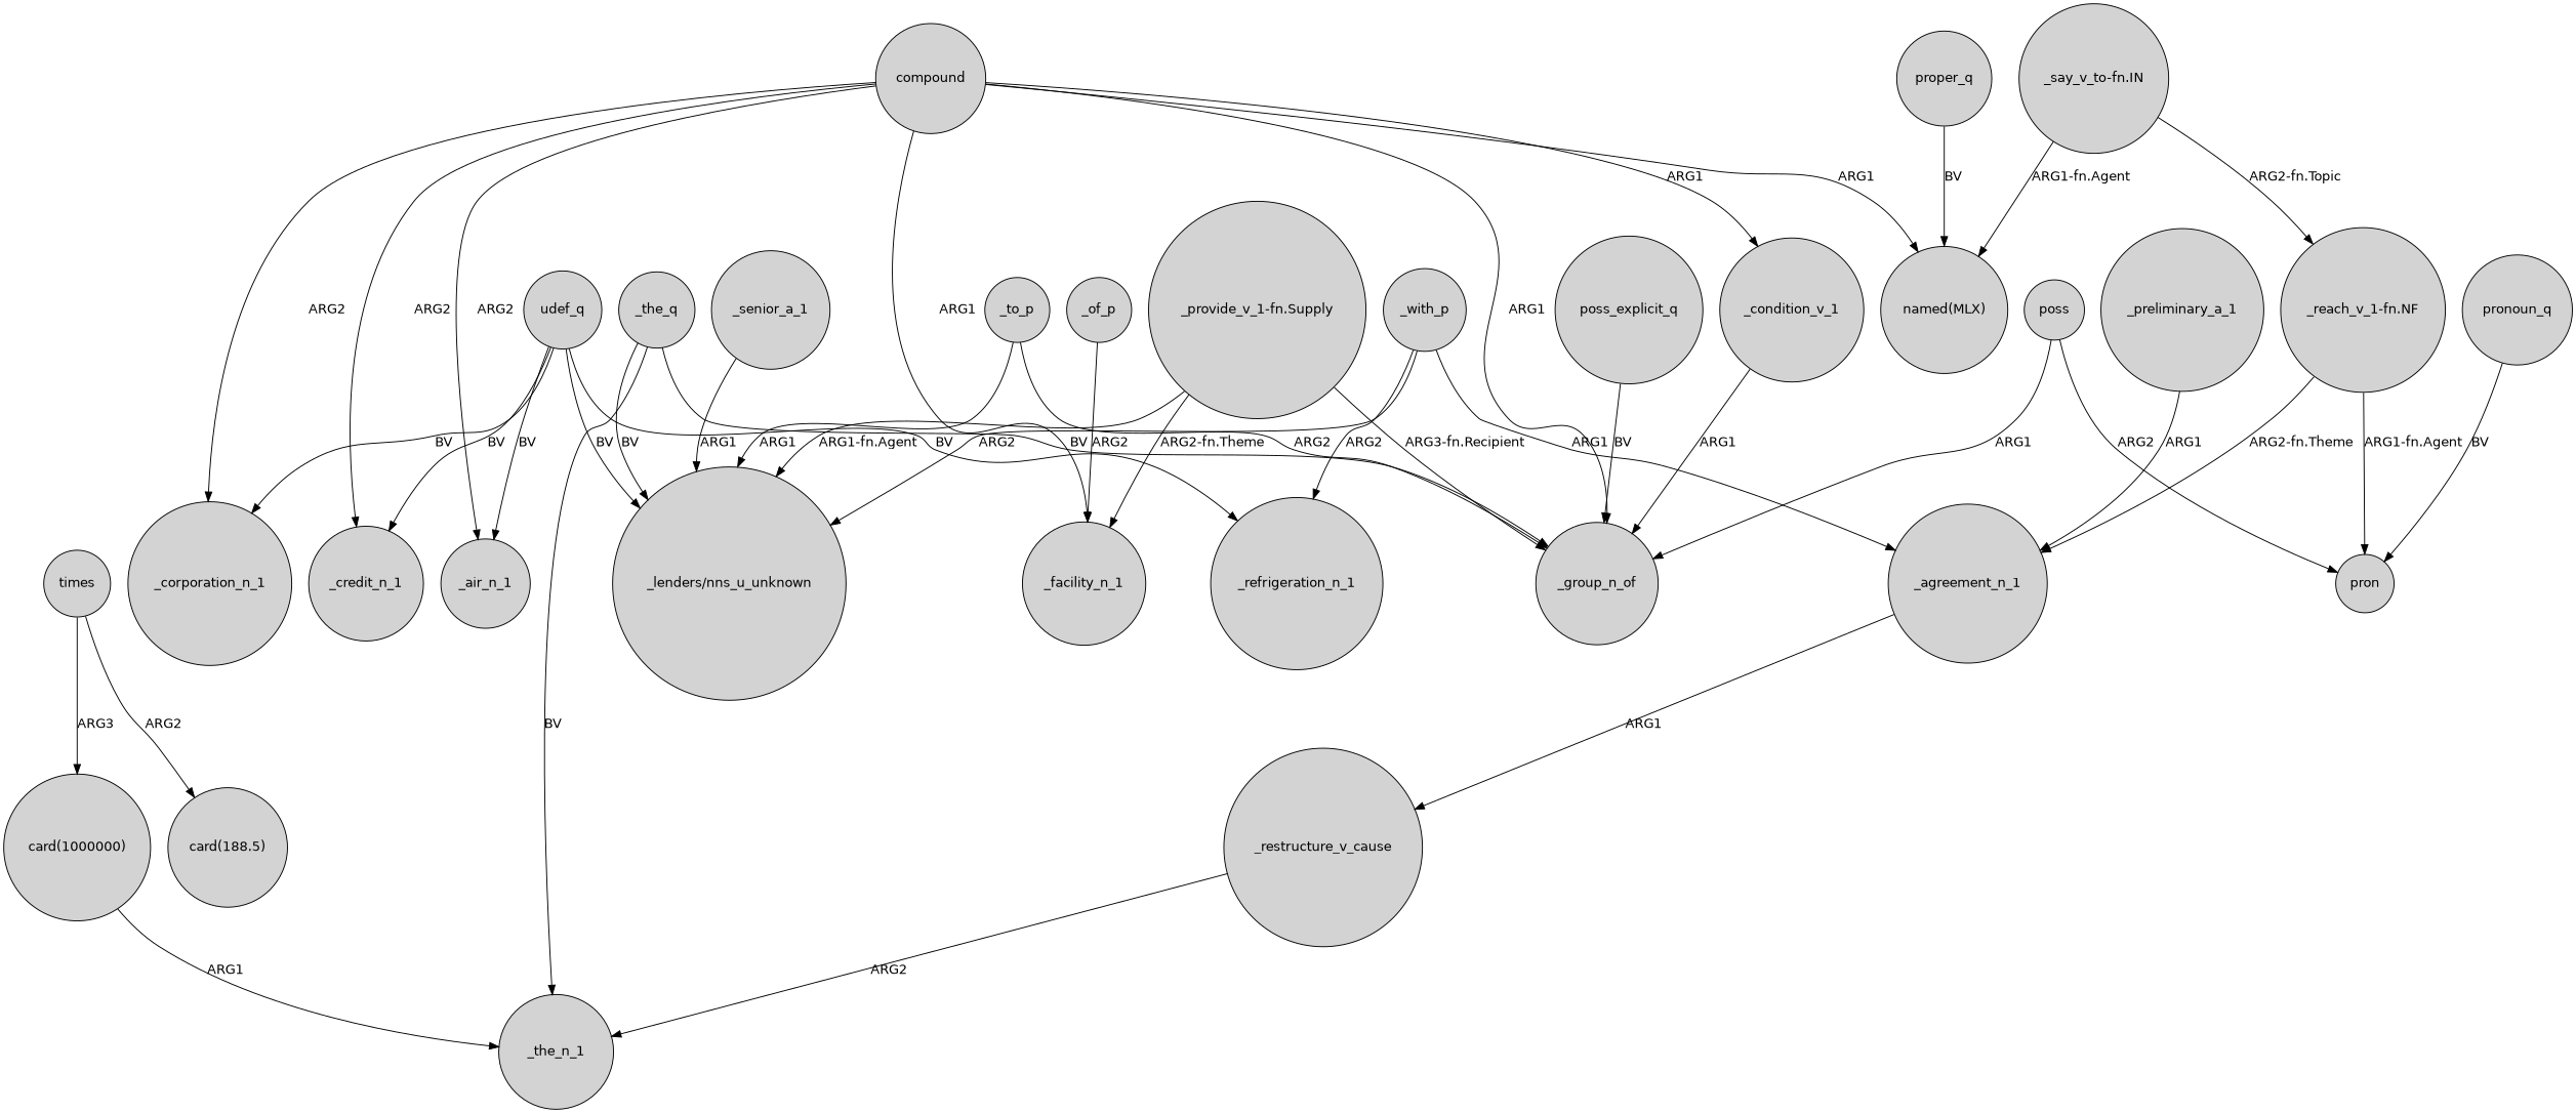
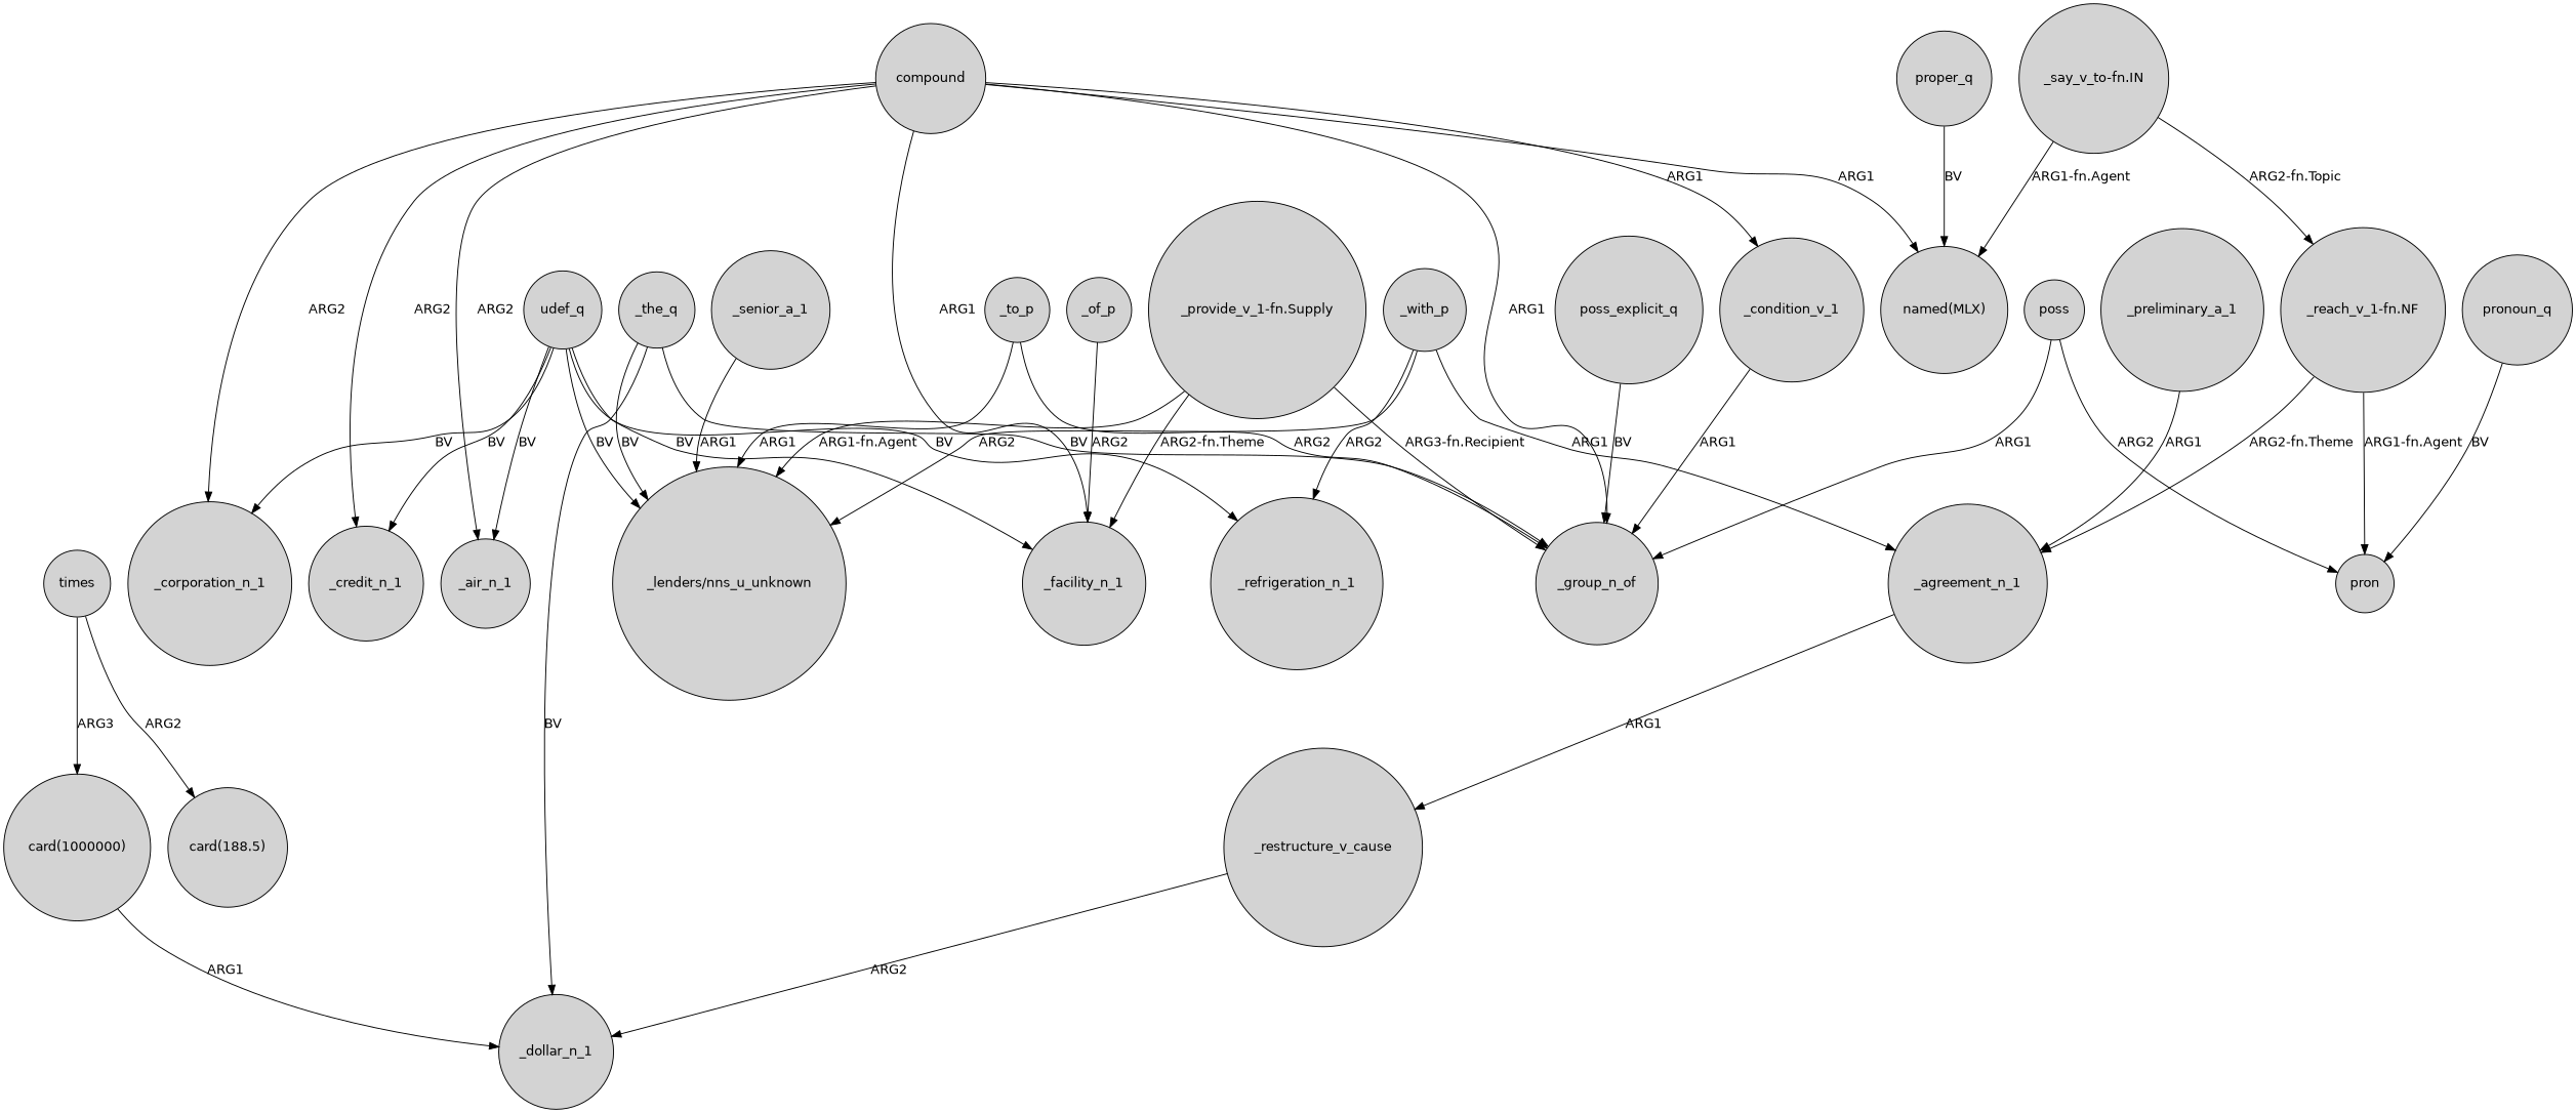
  digraph {
    fontname="DejaVu Sans"
    node [fontname="DejaVu Sans" shape=circle style=filled]
    edge [fontname="DejaVu Sans"]
    _restructure_v_cause
-   _dollar_n_1 [label=_the_n_1]
+   _dollar_n_1
    _senior_a_1
    "_lenders/nns_u_unknown"
    udef_q
    _air_n_1
    _facility_n_1
    _credit_n_1
    _corporation_n_1
    _refrigeration_n_1
    "card(1000000)"
    _to_p
    _group_n_of
    "_provide_v_1-fn.Supply"
    poss
    pron
    times
    "card(188.5)"
    n19 [label=poss_explicit_q]
    _of_p
    compound
    _condition_v_1
    "named(MLX)"
    _the_q
    "_say_v_to-fn.IN"
    "_reach_v_1-fn.NF"
    _agreement_n_1
    pronoun_q
    proper_q
    _preliminary_a_1
    _with_p
    _restructure_v_cause -> _dollar_n_1 [label=ARG2]
    _senior_a_1 -> "_lenders/nns_u_unknown" [label=ARG1]
    udef_q -> "_lenders/nns_u_unknown" [label=BV]
    udef_q -> _air_n_1 [label=BV]
+   udef_q -> _facility_n_1 [label=BV]
    udef_q -> _credit_n_1 [label=BV]
    udef_q -> _corporation_n_1 [label=BV]
    udef_q -> _refrigeration_n_1 [label=BV]
    "card(1000000)" -> _dollar_n_1 [label=ARG1]
    _to_p -> "_lenders/nns_u_unknown" [label=ARG1]
    _to_p -> _group_n_of [label=ARG2]
    "_provide_v_1-fn.Supply" -> "_lenders/nns_u_unknown" [label="ARG1-fn.Agent"]
    "_provide_v_1-fn.Supply" -> _facility_n_1 [label="ARG2-fn.Theme"]
    "_provide_v_1-fn.Supply" -> _group_n_of [label="ARG3-fn.Recipient"]
    poss -> _group_n_of [label=ARG1]
    poss -> pron [label=ARG2]
    times -> "card(1000000)" [label=ARG3]
    times -> "card(188.5)" [label=ARG2]
    n19 -> _group_n_of [label=BV]
    _of_p -> _facility_n_1 [label=ARG2]
    compound -> _air_n_1 [label=ARG2]
    compound -> _facility_n_1 [label=ARG1]
    compound -> _credit_n_1 [label=ARG2]
    compound -> _corporation_n_1 [label=ARG2]
    compound -> _group_n_of [label=ARG1]
    compound -> _condition_v_1 [label=ARG1]
    compound -> "named(MLX)" [label=ARG1]
    _condition_v_1 -> _group_n_of [label=ARG1]
    _the_q -> _dollar_n_1 [label=BV]
    _the_q -> "_lenders/nns_u_unknown" [label=BV]
    _the_q -> _group_n_of [label=BV]
    "_say_v_to-fn.IN" -> "named(MLX)" [label="ARG1-fn.Agent"]
    "_say_v_to-fn.IN" -> "_reach_v_1-fn.NF" [label="ARG2-fn.Topic"]
    "_reach_v_1-fn.NF" -> pron [label="ARG1-fn.Agent"]
    "_reach_v_1-fn.NF" -> _agreement_n_1 [label="ARG2-fn.Theme"]
    _agreement_n_1 -> _restructure_v_cause [label=ARG1]
    pronoun_q -> pron [label=BV]
    proper_q -> "named(MLX)" [label=BV]
    _preliminary_a_1 -> _agreement_n_1 [label=ARG1]
    _with_p -> "_lenders/nns_u_unknown" [label=ARG2]
    _with_p -> _refrigeration_n_1 [label=ARG2]
    _with_p -> _agreement_n_1 [label=ARG1]
  }
